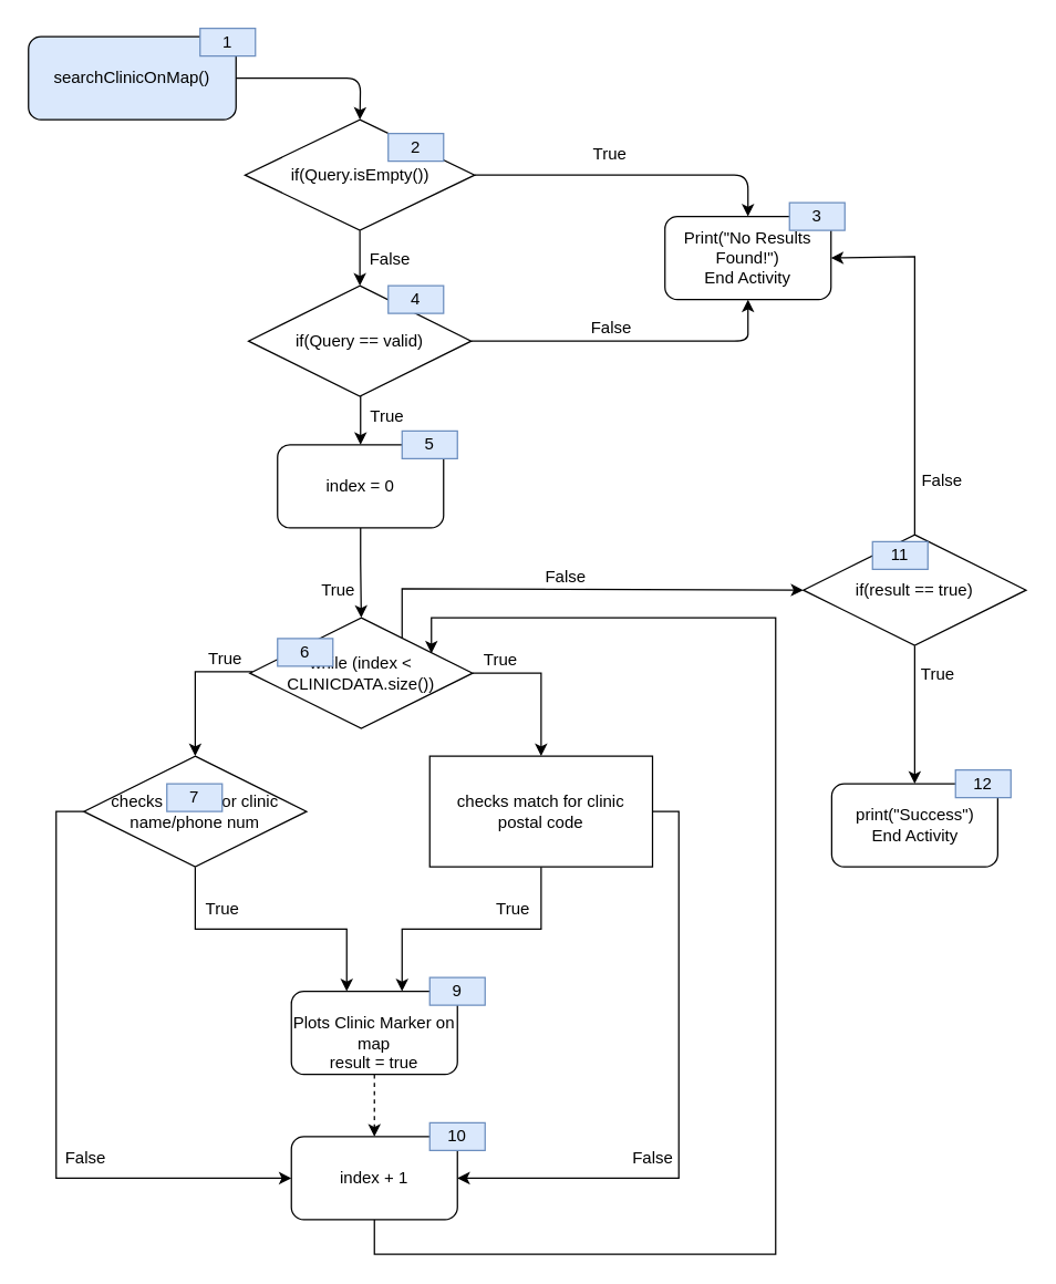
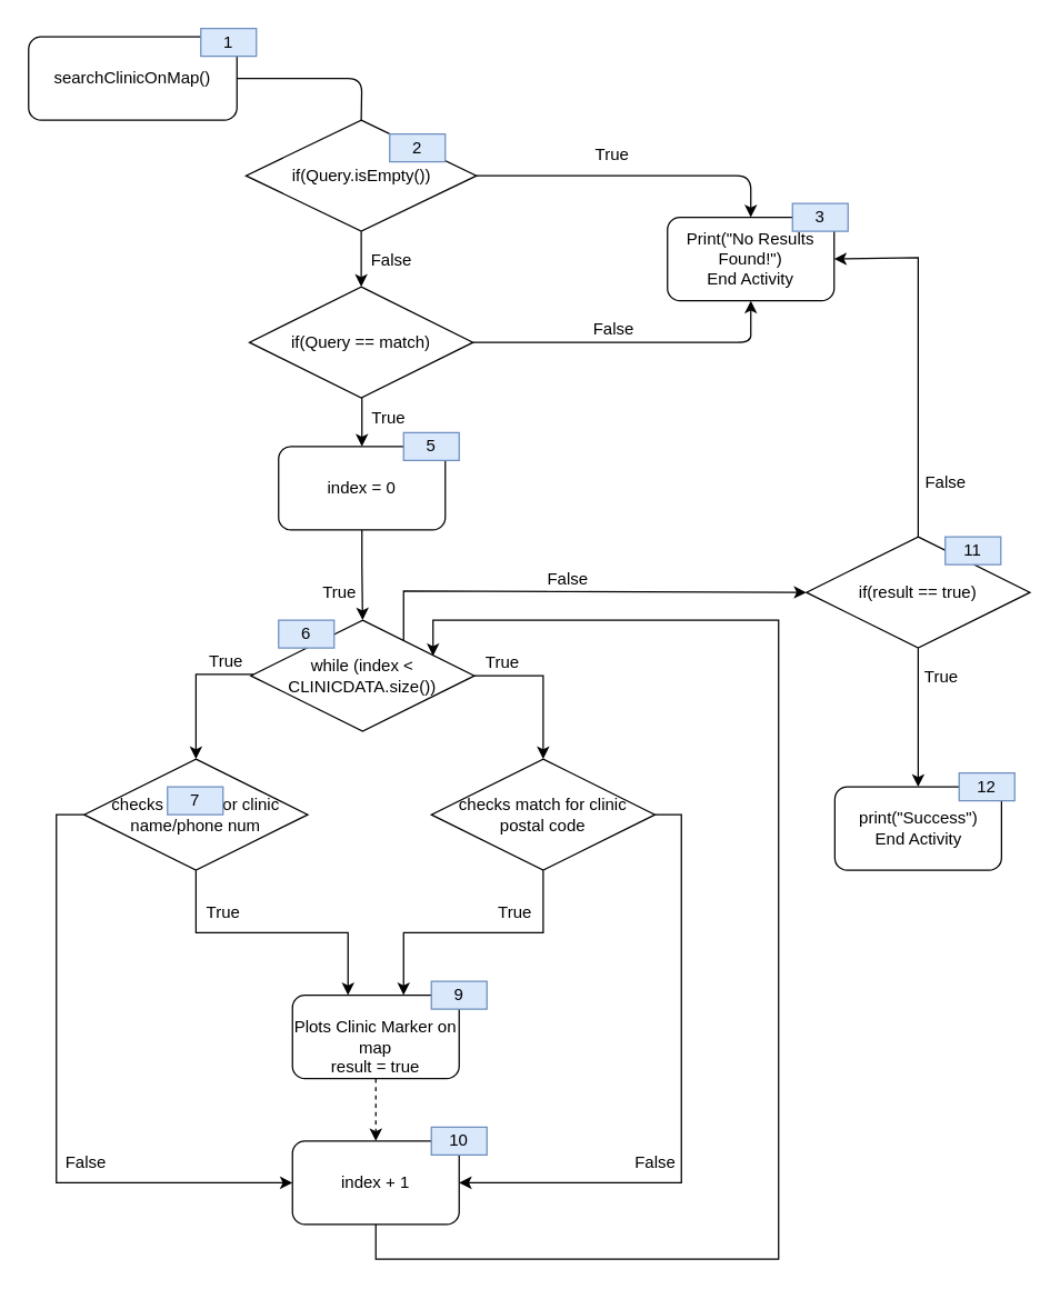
  <mxCell id="0" />
  <mxCell id="1" parent="0" />
  <mxCell id="2" style="edgeStyle=orthogonalEdgeStyle;rounded=0;orthogonalLoop=1;jettySize=auto;html=1;exitX=0.5;exitY=1;exitDx=0;exitDy=0;entryX=0.5;entryY=0;entryDx=0;entryDy=0;fontFamily=Helvetica;fontSize=12;" parent="1" source="4" target="13" edge="1"><mxGeometry relative="1" as="geometry"><mxPoint x="259" y="276" as="targetPoint" /></mxGeometry></mxCell>
  <mxCell id="3" value="&lt;font style=&quot;font-size: 12px;&quot;&gt;False&lt;/font&gt;" style="text;html=1;resizable=0;points=[];align=center;verticalAlign=middle;labelBackgroundColor=#ffffff;fontFamily=Helvetica;fontSize=12;" parent="2" vertex="1" connectable="0"><mxGeometry x="-0.306" y="-2" relative="1" as="geometry"><mxPoint x="23" y="6" as="offset" /></mxGeometry></mxCell>
  <mxCell id="4" value="&lt;font style=&quot;font-size: 12px;&quot;&gt;if(Query.isEmpty())&lt;/font&gt;" style="rhombus;whiteSpace=wrap;html=1;fontFamily=Helvetica;fontSize=12;" parent="1" vertex="1"><mxGeometry x="176.5" y="86" width="166" height="80" as="geometry" /></mxCell>
- <mxCell id="5" value="&lt;font style=&quot;font-size: 12px;&quot;&gt;searchClinicOnMap()&lt;/font&gt;" style="rounded=1;whiteSpace=wrap;html=1;fontFamily=Helvetica;fontSize=12;fillColor=#dae8fc;" parent="1" vertex="1"><mxGeometry x="20" y="26" width="150" height="60" as="geometry" /></mxCell>
- <mxCell id="6" value="" style="endArrow=classic;html=1;entryX=0.5;entryY=0;entryDx=0;entryDy=0;exitX=1;exitY=0.5;exitDx=0;exitDy=0;fontFamily=Helvetica;fontSize=12;" parent="1" source="5" target="4" edge="1"><mxGeometry width="50" height="50" relative="1" as="geometry"><mxPoint x="20" y="346" as="sourcePoint" /><mxPoint x="70" y="296" as="targetPoint" /><Array as="points"><mxPoint x="260" y="56" /></Array></mxGeometry></mxCell>
+ <mxCell id="5" value="&lt;font style=&quot;font-size: 12px;&quot;&gt;searchClinicOnMap()&lt;/font&gt;" style="rounded=1;whiteSpace=wrap;html=1;fontFamily=Helvetica;fontSize=12;" parent="1" vertex="1"><mxGeometry x="20" y="26" width="150" height="60" as="geometry" /></mxCell>
+ <mxCell id="6" value="" style="endArrow=none;html=1;entryX=0.5;entryY=0;entryDx=0;entryDy=0;exitX=1;exitY=0.5;exitDx=0;exitDy=0;fontFamily=Helvetica;fontSize=12;" parent="1" source="5" target="4" edge="1"><mxGeometry width="50" height="50" relative="1" as="geometry"><mxPoint x="20" y="346" as="sourcePoint" /><mxPoint x="70" y="296" as="targetPoint" /><Array as="points"><mxPoint x="260" y="56" /></Array></mxGeometry></mxCell>
  <mxCell id="7" value="&lt;font style=&quot;font-size: 12px;&quot;&gt;Print(&quot;No Results Found!&quot;)&lt;br style=&quot;font-size: 12px;&quot;&gt;End Activity&lt;br style=&quot;font-size: 12px;&quot;&gt;&lt;/font&gt;" style="rounded=1;whiteSpace=wrap;html=1;fontFamily=Helvetica;fontSize=12;" parent="1" vertex="1"><mxGeometry x="480" y="156" width="120" height="60" as="geometry" /></mxCell>
  <mxCell id="8" value="" style="endArrow=classic;html=1;entryX=0.5;entryY=0;entryDx=0;entryDy=0;exitX=1;exitY=0.5;exitDx=0;exitDy=0;fontFamily=Helvetica;fontSize=12;" parent="1" source="4" target="7" edge="1"><mxGeometry width="50" height="50" relative="1" as="geometry"><mxPoint x="20" y="306" as="sourcePoint" /><mxPoint x="70" y="256" as="targetPoint" /><Array as="points"><mxPoint x="470" y="126" /><mxPoint x="540" y="126" /><mxPoint x="540" y="152" /></Array></mxGeometry></mxCell>
  <mxCell id="9" value="&lt;font style=&quot;font-size: 12px;&quot;&gt;True&lt;/font&gt;" style="text;html=1;resizable=0;points=[];align=center;verticalAlign=middle;labelBackgroundColor=#ffffff;fontFamily=Helvetica;fontSize=12;" parent="8" vertex="1" connectable="0"><mxGeometry x="-0.801" relative="1" as="geometry"><mxPoint x="73.5" y="-15.5" as="offset" /></mxGeometry></mxCell>
  <mxCell id="10" style="edgeStyle=orthogonalEdgeStyle;rounded=0;orthogonalLoop=1;jettySize=auto;html=1;entryX=0.5;entryY=0;entryDx=0;entryDy=0;exitX=0.5;exitY=1;exitDx=0;exitDy=0;fontFamily=Helvetica;fontSize=12;" parent="1" source="44" target="24" edge="1"><mxGeometry relative="1" as="geometry"><Array as="points"><mxPoint x="260" y="406" /></Array><mxPoint x="260" y="405.667" as="sourcePoint" /></mxGeometry></mxCell>
  <mxCell id="11" style="edgeStyle=orthogonalEdgeStyle;rounded=0;orthogonalLoop=1;jettySize=auto;html=1;entryX=0.5;entryY=0;entryDx=0;entryDy=0;fontFamily=Helvetica;fontSize=12;" edge="1" parent="1" source="13" target="44"><mxGeometry relative="1" as="geometry"><Array as="points"><mxPoint x="259" y="306" /></Array></mxGeometry></mxCell>
  <mxCell id="12" value="True" style="text;html=1;resizable=0;points=[];align=center;verticalAlign=middle;labelBackgroundColor=#ffffff;fontSize=12;fontFamily=Helvetica;" vertex="1" connectable="0" parent="11"><mxGeometry x="-0.167" relative="1" as="geometry"><mxPoint x="18.5" y="-0.5" as="offset" /></mxGeometry></mxCell>
- <mxCell id="13" value="&lt;font style=&quot;font-size: 12px;&quot;&gt;if(Query == valid)&lt;/font&gt;" style="rhombus;whiteSpace=wrap;html=1;fontFamily=Helvetica;fontSize=12;" parent="1" vertex="1"><mxGeometry x="179" y="206" width="161" height="80" as="geometry" /></mxCell>
+ <mxCell id="13" value="&lt;font style=&quot;font-size: 12px;&quot;&gt;if(Query == match)&lt;/font&gt;" style="rhombus;whiteSpace=wrap;html=1;fontFamily=Helvetica;fontSize=12;" parent="1" vertex="1"><mxGeometry x="179" y="206" width="161" height="80" as="geometry" /></mxCell>
  <mxCell id="14" value="" style="endArrow=classic;html=1;entryX=0.5;entryY=1;entryDx=0;entryDy=0;exitX=1;exitY=0.5;exitDx=0;exitDy=0;fontFamily=Helvetica;fontSize=12;" parent="1" source="13" target="7" edge="1"><mxGeometry width="50" height="50" relative="1" as="geometry"><mxPoint x="20" y="376" as="sourcePoint" /><mxPoint x="70" y="326" as="targetPoint" /><Array as="points"><mxPoint x="540" y="246" /><mxPoint x="540" y="236" /></Array></mxGeometry></mxCell>
  <mxCell id="15" value="&lt;font style=&quot;font-size: 12px;&quot;&gt;False&lt;/font&gt;" style="text;html=1;resizable=0;points=[];align=center;verticalAlign=middle;labelBackgroundColor=#ffffff;fontFamily=Helvetica;fontSize=12;" parent="14" vertex="1" connectable="0"><mxGeometry x="-0.282" y="-2" relative="1" as="geometry"><mxPoint x="17.5" y="-12" as="offset" /></mxGeometry></mxCell>
  <mxCell id="16" style="edgeStyle=orthogonalEdgeStyle;rounded=0;orthogonalLoop=1;jettySize=auto;html=1;entryX=0.5;entryY=0;entryDx=0;entryDy=0;fontFamily=Helvetica;fontSize=12;dashed=1;" parent="1" source="17" target="26" edge="1"><mxGeometry relative="1" as="geometry" /></mxCell>
  <mxCell id="17" value="&lt;font style=&quot;font-size: 12px;&quot;&gt;&lt;br style=&quot;font-size: 12px;&quot;&gt;Plots Clinic Marker on map&lt;br style=&quot;font-size: 12px;&quot;&gt;result = true&lt;/font&gt;" style="rounded=1;whiteSpace=wrap;html=1;fontFamily=Helvetica;fontSize=12;" parent="1" vertex="1"><mxGeometry x="210" y="716" width="120" height="60" as="geometry" /></mxCell>
  <mxCell id="18" style="edgeStyle=orthogonalEdgeStyle;rounded=0;orthogonalLoop=1;jettySize=auto;html=1;entryX=0.5;entryY=0;entryDx=0;entryDy=0;fontFamily=Helvetica;fontSize=12;" parent="1" source="24" target="31" edge="1"><mxGeometry relative="1" as="geometry"><mxPoint x="120" y="486" as="targetPoint" /><Array as="points"><mxPoint x="140" y="485" /></Array></mxGeometry></mxCell>
  <mxCell id="19" value="&lt;font style=&quot;font-size: 12px;&quot;&gt;True&lt;/font&gt;" style="text;html=1;resizable=0;points=[];align=center;verticalAlign=middle;labelBackgroundColor=#ffffff;fontFamily=Helvetica;fontSize=12;" parent="18" vertex="1" connectable="0"><mxGeometry x="-0.424" y="-1" relative="1" as="geometry"><mxPoint x="9" y="-9" as="offset" /></mxGeometry></mxCell>
  <mxCell id="20" style="edgeStyle=orthogonalEdgeStyle;rounded=0;orthogonalLoop=1;jettySize=auto;html=1;exitX=1;exitY=0.5;exitDx=0;exitDy=0;fontFamily=Helvetica;fontSize=12;" parent="1" source="24" target="37" edge="1"><mxGeometry relative="1" as="geometry" /></mxCell>
  <mxCell id="21" value="True" style="text;html=1;resizable=0;points=[];align=center;verticalAlign=middle;labelBackgroundColor=#ffffff;fontFamily=Helvetica;fontSize=12;" parent="20" vertex="1" connectable="0"><mxGeometry x="-0.282" relative="1" as="geometry"><mxPoint x="-20" y="-10" as="offset" /></mxGeometry></mxCell>
  <mxCell id="22" style="edgeStyle=orthogonalEdgeStyle;rounded=0;orthogonalLoop=1;jettySize=auto;html=1;entryX=0;entryY=0.5;entryDx=0;entryDy=0;fontFamily=Helvetica;fontSize=12;" parent="1" source="24" target="42" edge="1"><mxGeometry relative="1" as="geometry"><Array as="points"><mxPoint x="290" y="425" /></Array></mxGeometry></mxCell>
  <mxCell id="23" value="&lt;font style=&quot;font-size: 12px;&quot;&gt;False&lt;/font&gt;" style="text;html=1;resizable=0;points=[];align=center;verticalAlign=middle;labelBackgroundColor=#ffffff;fontFamily=Helvetica;fontSize=12;" parent="22" vertex="1" connectable="0"><mxGeometry x="0.29" relative="1" as="geometry"><mxPoint x="-56.5" y="-9.5" as="offset" /></mxGeometry></mxCell>
  <mxCell id="24" value="&lt;font style=&quot;font-size: 12px;&quot;&gt;while (index &amp;lt; CLINICDATA.size())&lt;/font&gt;" style="rhombus;whiteSpace=wrap;html=1;fontFamily=Helvetica;fontSize=12;" parent="1" vertex="1"><mxGeometry x="180" y="446" width="161" height="80" as="geometry" /></mxCell>
  <mxCell id="25" style="edgeStyle=orthogonalEdgeStyle;rounded=0;orthogonalLoop=1;jettySize=auto;html=1;entryX=0.815;entryY=0.322;entryDx=0;entryDy=0;entryPerimeter=0;fontFamily=Helvetica;fontSize=12;" parent="1" source="26" target="24" edge="1"><mxGeometry relative="1" as="geometry"><Array as="points"><mxPoint x="270" y="906" /><mxPoint x="560" y="906" /><mxPoint x="560" y="446" /><mxPoint x="311" y="446" /></Array></mxGeometry></mxCell>
  <mxCell id="26" value="index + 1" style="rounded=1;whiteSpace=wrap;html=1;fontFamily=Helvetica;fontSize=12;" parent="1" vertex="1"><mxGeometry x="210" y="821" width="120" height="60" as="geometry" /></mxCell>
  <mxCell id="27" style="edgeStyle=orthogonalEdgeStyle;rounded=0;orthogonalLoop=1;jettySize=auto;html=1;fontFamily=Helvetica;fontSize=12;" parent="1" source="31" target="17" edge="1"><mxGeometry relative="1" as="geometry"><Array as="points"><mxPoint x="141" y="671" /><mxPoint x="250" y="671" /></Array></mxGeometry></mxCell>
  <mxCell id="28" value="True" style="text;html=1;resizable=0;points=[];align=center;verticalAlign=middle;labelBackgroundColor=#ffffff;fontFamily=Helvetica;fontSize=12;" parent="27" vertex="1" connectable="0"><mxGeometry x="0.122" y="2" relative="1" as="geometry"><mxPoint x="-48" y="-12.5" as="offset" /></mxGeometry></mxCell>
  <mxCell id="29" style="edgeStyle=orthogonalEdgeStyle;rounded=0;orthogonalLoop=1;jettySize=auto;html=1;entryX=0;entryY=0.5;entryDx=0;entryDy=0;fontFamily=Helvetica;fontSize=12;" parent="1" source="31" target="26" edge="1"><mxGeometry relative="1" as="geometry"><Array as="points"><mxPoint x="40" y="586" /><mxPoint x="40" y="851" /></Array></mxGeometry></mxCell>
  <mxCell id="30" value="&lt;font style=&quot;font-size: 12px;&quot;&gt;False&lt;/font&gt;" style="text;html=1;resizable=0;points=[];align=center;verticalAlign=middle;labelBackgroundColor=#ffffff;fontSize=12;fontFamily=Helvetica;" parent="29" vertex="1" connectable="0"><mxGeometry x="-0.182" y="3" relative="1" as="geometry"><mxPoint x="17" y="84" as="offset" /></mxGeometry></mxCell>
  <mxCell id="31" value="&lt;span style=&quot;font-size: 12px;&quot;&gt;&lt;font style=&quot;font-size: 12px;&quot;&gt;checks match for clinic name/phone num&lt;/font&gt;&lt;/span&gt;" style="rhombus;whiteSpace=wrap;html=1;fontFamily=Helvetica;fontSize=12;" parent="1" vertex="1"><mxGeometry x="60" y="546" width="161" height="80" as="geometry" /></mxCell>
  <mxCell id="32" value="&lt;font style=&quot;font-size: 12px;&quot;&gt;True&lt;/font&gt;" style="text;html=1;resizable=0;points=[];autosize=1;align=left;verticalAlign=top;spacingTop=-4;fontFamily=Helvetica;fontSize=12;labelBackgroundColor=#ffffff;" parent="1" vertex="1"><mxGeometry x="230" y="416" width="40" height="20" as="geometry" /></mxCell>
  <mxCell id="33" style="edgeStyle=orthogonalEdgeStyle;rounded=0;orthogonalLoop=1;jettySize=auto;html=1;fontFamily=Helvetica;fontSize=12;" parent="1" source="37" target="17" edge="1"><mxGeometry relative="1" as="geometry"><Array as="points"><mxPoint x="390" y="671" /><mxPoint x="290" y="671" /></Array></mxGeometry></mxCell>
  <mxCell id="34" value="True" style="text;html=1;resizable=0;points=[];align=center;verticalAlign=middle;labelBackgroundColor=#ffffff;fontSize=12;fontFamily=Helvetica;" parent="33" vertex="1" connectable="0"><mxGeometry x="-0.207" y="-2" relative="1" as="geometry"><mxPoint x="10" y="-12.5" as="offset" /></mxGeometry></mxCell>
  <mxCell id="35" style="edgeStyle=orthogonalEdgeStyle;rounded=0;orthogonalLoop=1;jettySize=auto;html=1;entryX=1;entryY=0.5;entryDx=0;entryDy=0;fontFamily=Helvetica;fontSize=12;" parent="1" source="37" target="26" edge="1"><mxGeometry relative="1" as="geometry"><Array as="points"><mxPoint x="490" y="586" /><mxPoint x="490" y="851" /></Array></mxGeometry></mxCell>
  <mxCell id="36" value="&lt;font style=&quot;font-size: 12px;&quot;&gt;False&lt;/font&gt;" style="text;html=1;resizable=0;points=[];align=center;verticalAlign=middle;labelBackgroundColor=#ffffff;fontFamily=Helvetica;fontSize=12;" parent="35" vertex="1" connectable="0"><mxGeometry x="-0.131" y="-2" relative="1" as="geometry"><mxPoint x="-18" y="76" as="offset" /></mxGeometry></mxCell>
- <mxCell id="37" value="&lt;span style=&quot;font-size: 12px;&quot;&gt;&lt;font style=&quot;font-size: 12px;&quot;&gt;checks match for clinic &lt;br style=&quot;font-size: 12px;&quot;&gt;postal code&lt;/font&gt;&lt;br style=&quot;font-size: 12px;&quot;&gt;&lt;/span&gt;" style="whiteSpace=wrap;html=1;fontFamily=Helvetica;fontSize=12;rounded=0;" parent="1" vertex="1"><mxGeometry x="310" y="546" width="161" height="80" as="geometry" /></mxCell>
+ <mxCell id="37" value="&lt;span style=&quot;font-size: 12px;&quot;&gt;&lt;font style=&quot;font-size: 12px;&quot;&gt;checks match for clinic &lt;br style=&quot;font-size: 12px;&quot;&gt;postal code&lt;/font&gt;&lt;br style=&quot;font-size: 12px;&quot;&gt;&lt;/span&gt;" style="rhombus;whiteSpace=wrap;html=1;fontFamily=Helvetica;fontSize=12;" parent="1" vertex="1"><mxGeometry x="310" y="546" width="161" height="80" as="geometry" /></mxCell>
  <mxCell id="38" style="edgeStyle=orthogonalEdgeStyle;rounded=0;orthogonalLoop=1;jettySize=auto;html=1;fontFamily=Helvetica;fontSize=12;" parent="1" source="42" edge="1"><mxGeometry relative="1" as="geometry"><Array as="points"><mxPoint x="661" y="185" /></Array><mxPoint x="600" y="186" as="targetPoint" /></mxGeometry></mxCell>
  <mxCell id="39" value="&lt;font style=&quot;font-size: 12px;&quot;&gt;False&lt;/font&gt;" style="text;html=1;resizable=0;points=[];align=center;verticalAlign=middle;labelBackgroundColor=#ffffff;fontFamily=Helvetica;fontSize=12;" parent="38" vertex="1" connectable="0"><mxGeometry x="-0.403" y="-2" relative="1" as="geometry"><mxPoint x="16.5" y="38" as="offset" /></mxGeometry></mxCell>
  <mxCell id="40" style="edgeStyle=orthogonalEdgeStyle;rounded=0;orthogonalLoop=1;jettySize=auto;html=1;fontFamily=Helvetica;fontSize=12;" parent="1" source="42" target="43" edge="1"><mxGeometry relative="1" as="geometry" /></mxCell>
  <mxCell id="41" value="&lt;font style=&quot;font-size: 12px;&quot;&gt;True&lt;/font&gt;" style="text;html=1;resizable=0;points=[];align=center;verticalAlign=middle;labelBackgroundColor=#ffffff;fontFamily=Helvetica;fontSize=12;" parent="40" vertex="1" connectable="0"><mxGeometry x="-0.213" y="1" relative="1" as="geometry"><mxPoint x="14.5" y="-18.5" as="offset" /></mxGeometry></mxCell>
  <mxCell id="42" value="&lt;font style=&quot;font-size: 12px;&quot;&gt;if(result == true)&lt;br style=&quot;font-size: 12px;&quot;&gt;&lt;/font&gt;" style="rhombus;whiteSpace=wrap;html=1;fontFamily=Helvetica;fontSize=12;" parent="1" vertex="1"><mxGeometry x="580" y="386" width="161" height="80" as="geometry" /></mxCell>
  <mxCell id="43" value="&lt;font style=&quot;font-size: 12px;&quot;&gt;print(&quot;Success&quot;)&lt;br style=&quot;font-size: 12px;&quot;&gt;End Activity&lt;/font&gt;" style="rounded=1;whiteSpace=wrap;html=1;fontFamily=Helvetica;fontSize=12;" parent="1" vertex="1"><mxGeometry x="600.5" y="566" width="120" height="60" as="geometry" /></mxCell>
  <mxCell id="44" value="&lt;font style=&quot;font-size: 12px;&quot;&gt;&lt;font style=&quot;font-size: 12px;&quot;&gt;index = 0&lt;/font&gt;&lt;br style=&quot;font-size: 12px;&quot;&gt;&lt;/font&gt;" style="rounded=1;whiteSpace=wrap;html=1;fontFamily=Helvetica;fontSize=12;" vertex="1" parent="1"><mxGeometry x="200" y="321" width="120" height="60" as="geometry" /></mxCell>
  <mxCell id="45" value="&lt;font style=&quot;font-size: 12px;&quot;&gt;1&lt;/font&gt;" style="text;html=1;strokeColor=#6c8ebf;fillColor=#dae8fc;align=center;verticalAlign=middle;whiteSpace=wrap;rounded=0;fontFamily=Helvetica;fontSize=12;" vertex="1" parent="1"><mxGeometry x="144" y="20" width="40" height="20" as="geometry" /></mxCell>
  <mxCell id="46" value="&lt;font style=&quot;font-size: 12px;&quot;&gt;2&lt;/font&gt;" style="text;html=1;strokeColor=#6c8ebf;fillColor=#dae8fc;align=center;verticalAlign=middle;whiteSpace=wrap;rounded=0;fontFamily=Helvetica;fontSize=12;" vertex="1" parent="1"><mxGeometry x="280" y="96" width="40" height="20" as="geometry" /></mxCell>
  <mxCell id="47" value="&lt;font style=&quot;font-size: 12px;&quot;&gt;3&lt;/font&gt;" style="text;html=1;strokeColor=#6c8ebf;fillColor=#dae8fc;align=center;verticalAlign=middle;whiteSpace=wrap;rounded=0;fontFamily=Helvetica;fontSize=12;" vertex="1" parent="1"><mxGeometry x="570" y="146" width="40" height="20" as="geometry" /></mxCell>
- <mxCell id="48" value="&lt;font style=&quot;font-size: 12px;&quot;&gt;4&lt;/font&gt;" style="text;html=1;strokeColor=#6c8ebf;fillColor=#dae8fc;align=center;verticalAlign=middle;whiteSpace=wrap;rounded=0;fontFamily=Helvetica;fontSize=12;" vertex="1" parent="1"><mxGeometry x="280" y="206" width="40" height="20" as="geometry" /></mxCell>
  <mxCell id="49" value="&lt;font style=&quot;font-size: 12px;&quot;&gt;5&lt;/font&gt;" style="text;html=1;strokeColor=#6c8ebf;fillColor=#dae8fc;align=center;verticalAlign=middle;whiteSpace=wrap;rounded=0;fontFamily=Helvetica;fontSize=12;" vertex="1" parent="1"><mxGeometry x="290" y="311" width="40" height="20" as="geometry" /></mxCell>
- <mxCell id="50" value="&lt;font style=&quot;font-size: 12px;&quot;&gt;6&lt;/font&gt;" style="text;html=1;strokeColor=#6c8ebf;fillColor=#dae8fc;align=center;verticalAlign=middle;whiteSpace=wrap;rounded=0;fontFamily=Helvetica;fontSize=12;" vertex="1" parent="1"><mxGeometry x="200" y="461" width="40" height="20" as="geometry" /></mxCell>
+ <mxCell id="50" value="&lt;font style=&quot;font-size: 12px;&quot;&gt;6&lt;/font&gt;" style="text;html=1;strokeColor=#6c8ebf;fillColor=#dae8fc;align=center;verticalAlign=middle;whiteSpace=wrap;rounded=0;fontFamily=Helvetica;fontSize=12;" vertex="1" parent="1"><mxGeometry x="200" y="446" width="40" height="20" as="geometry" /></mxCell>
  <mxCell id="51" value="&lt;font style=&quot;font-size: 12px;&quot;&gt;7&lt;/font&gt;" style="text;html=1;strokeColor=#6c8ebf;fillColor=#dae8fc;align=center;verticalAlign=middle;whiteSpace=wrap;rounded=0;fontFamily=Helvetica;fontSize=12;" vertex="1" parent="1"><mxGeometry x="120" y="566" width="40" height="20" as="geometry" /></mxCell>
  <mxCell id="52" value="&lt;font style=&quot;font-size: 12px;&quot;&gt;9&lt;/font&gt;" style="text;html=1;strokeColor=#6c8ebf;fillColor=#dae8fc;align=center;verticalAlign=middle;whiteSpace=wrap;rounded=0;fontFamily=Helvetica;fontSize=12;" vertex="1" parent="1"><mxGeometry x="310" y="706" width="40" height="20" as="geometry" /></mxCell>
  <mxCell id="53" value="&lt;font style=&quot;font-size: 12px;&quot;&gt;10&lt;/font&gt;" style="text;html=1;strokeColor=#6c8ebf;fillColor=#dae8fc;align=center;verticalAlign=middle;whiteSpace=wrap;rounded=0;fontFamily=Helvetica;fontSize=12;" vertex="1" parent="1"><mxGeometry x="310" y="811" width="40" height="20" as="geometry" /></mxCell>
- <mxCell id="54" value="&lt;font style=&quot;font-size: 12px;&quot;&gt;11&lt;/font&gt;" style="text;html=1;strokeColor=#6c8ebf;fillColor=#dae8fc;align=center;verticalAlign=middle;whiteSpace=wrap;rounded=0;fontFamily=Helvetica;fontSize=12;" vertex="1" parent="1"><mxGeometry x="630" y="391" width="40" height="20" as="geometry" /></mxCell>
+ <mxCell id="54" value="&lt;font style=&quot;font-size: 12px;&quot;&gt;11&lt;/font&gt;" style="text;html=1;strokeColor=#6c8ebf;fillColor=#dae8fc;align=center;verticalAlign=middle;whiteSpace=wrap;rounded=0;fontFamily=Helvetica;fontSize=12;" vertex="1" parent="1"><mxGeometry x="680" y="386" width="40" height="20" as="geometry" /></mxCell>
  <mxCell id="55" value="&lt;font style=&quot;font-size: 12px;&quot;&gt;12&lt;/font&gt;" style="text;html=1;strokeColor=#6c8ebf;fillColor=#dae8fc;align=center;verticalAlign=middle;whiteSpace=wrap;rounded=0;fontFamily=Helvetica;fontSize=12;" vertex="1" parent="1"><mxGeometry x="690" y="556" width="40" height="20" as="geometry" /></mxCell>
